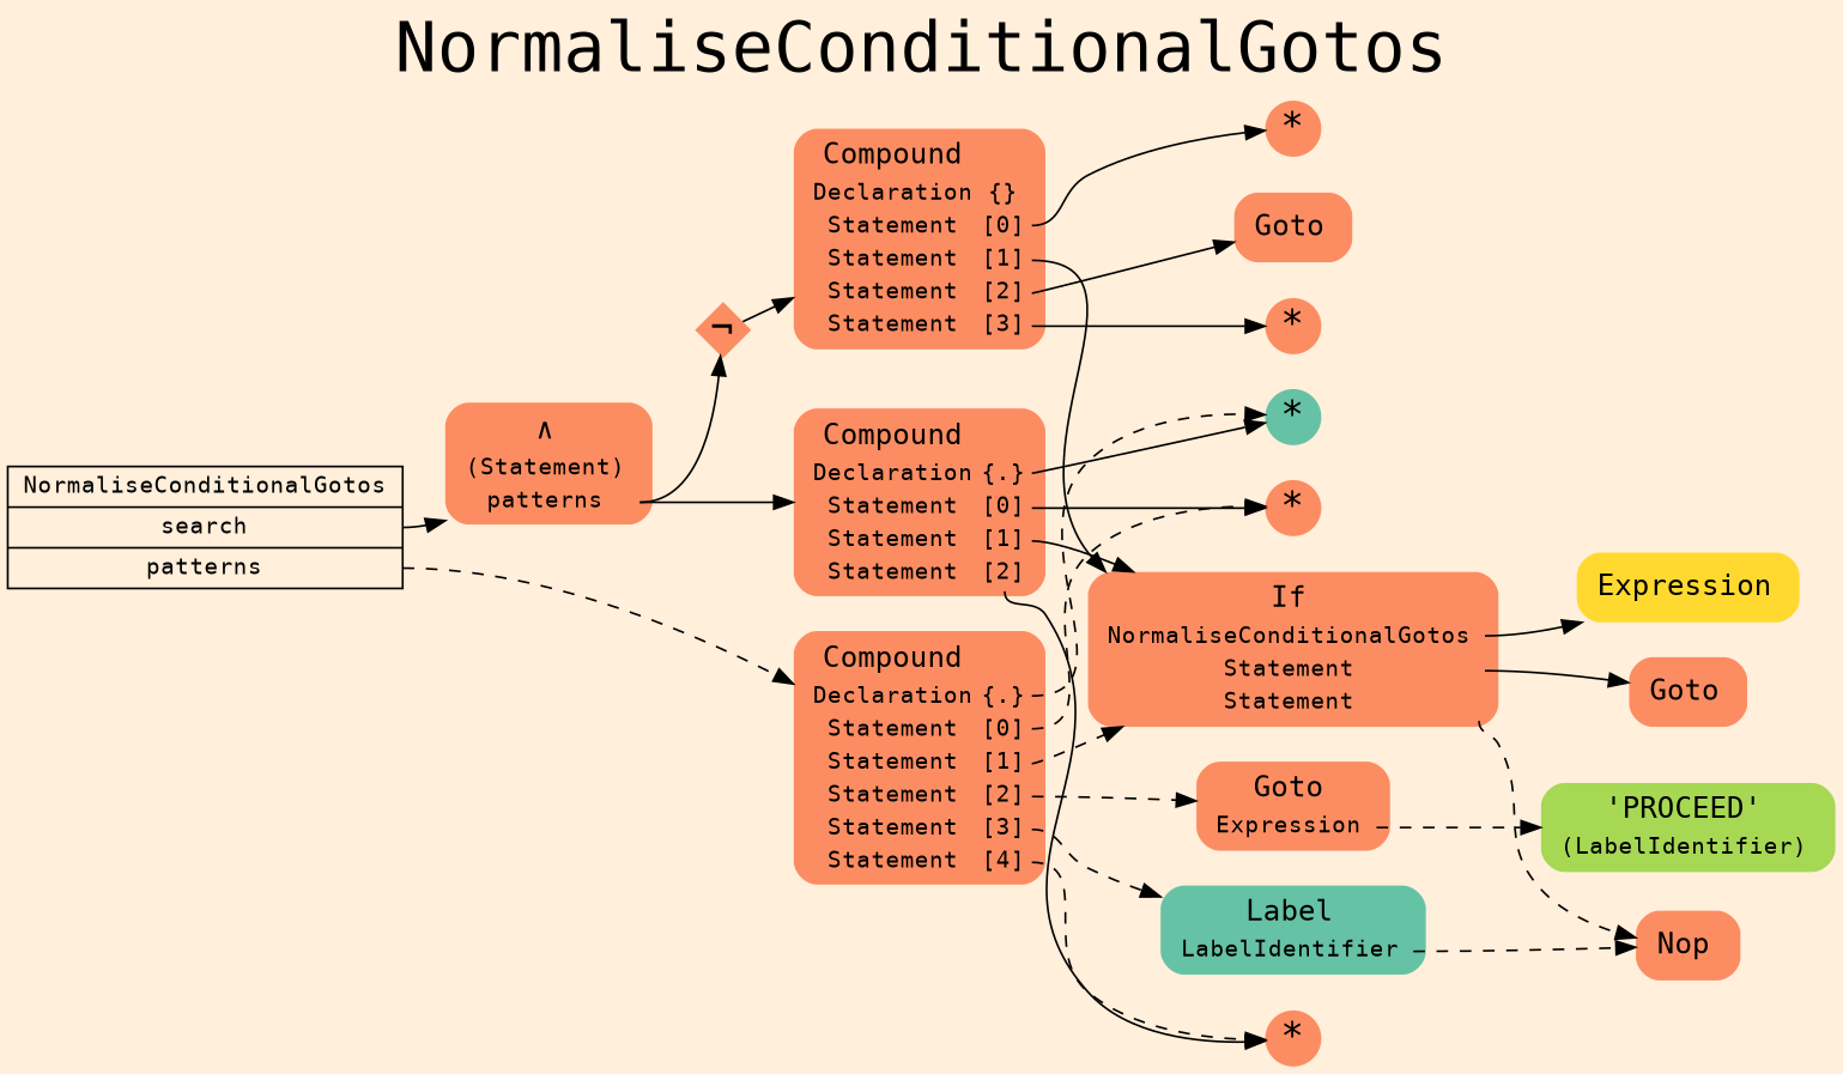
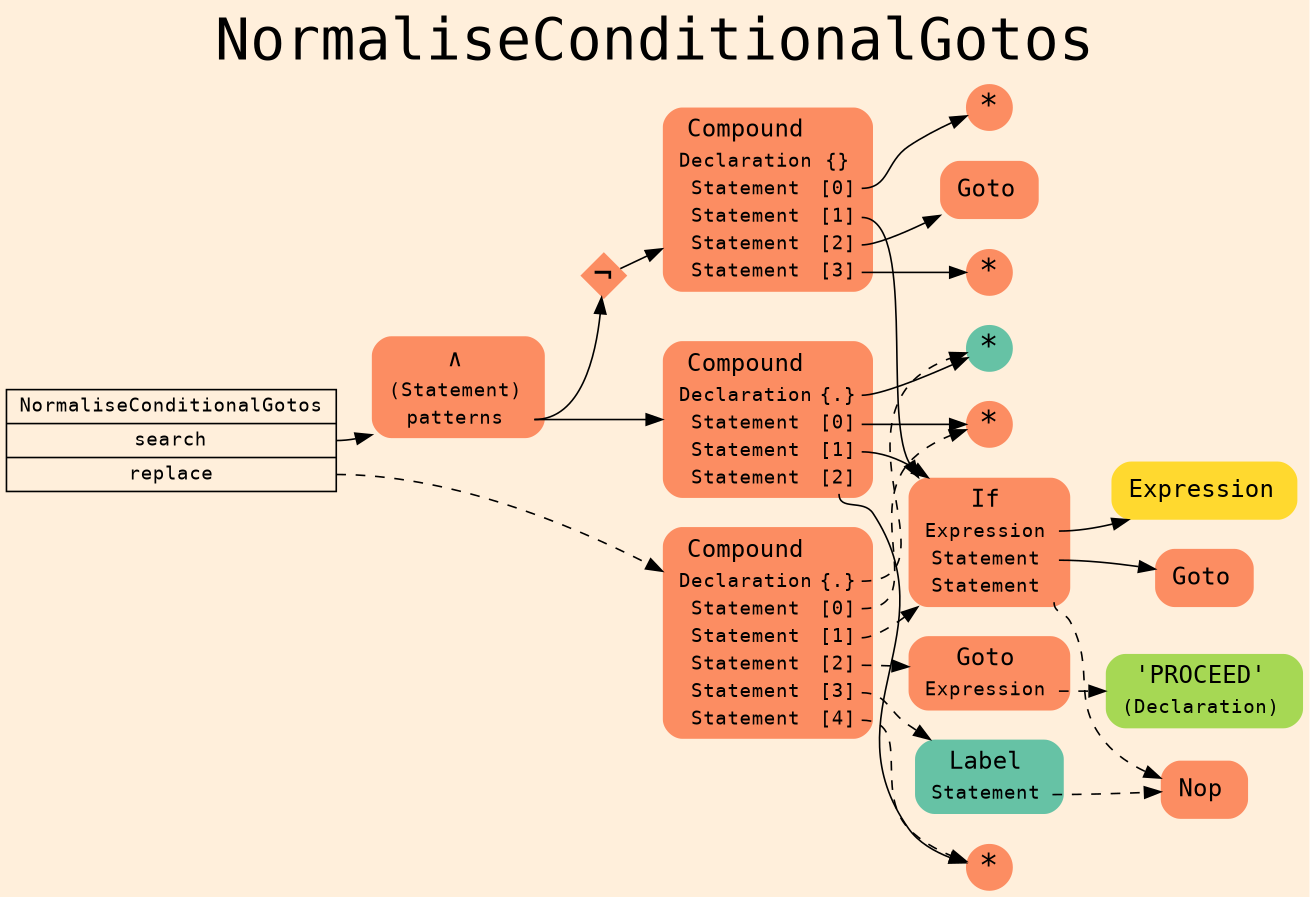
  digraph {
    bgcolor=antiquewhite1
    color=black
    fontcolor=black
    fontname="DejaVu Sans Mono"
    fontsize=36
    label=NormaliseConditionalGotos
    labelloc=t
    rankdir=LR
    ranksep=0.3
    node [fillcolor="/set28/2" fontname="DejaVu Sans Mono" fontsize=12 shape=plaintext style="rounded,filled"]
    edge [color=black fontcolor=black fontname="DejaVu Sans Mono" tailport=port1]
-   n1 [color=black fillcolor=antiquewhite1 fontcolor=black label="<fixed> NormaliseConditionalGotos | <port0> search | <port1> patterns" shape=record style=filled]
+   n1 [color=black fillcolor=antiquewhite1 fontcolor=black label="<fixed> NormaliseConditionalGotos | <port0> search | <port1> replace" shape=record style=filled]
    n2 [label=<<TABLE BORDER="0" CELLBORDER="0" CELLSPACING="0">      <TR><TD><FONT POINT-SIZE="15.0">∧</FONT></TD><TD></TD></TR>      <TR><TD>(Statement)</TD><TD PORT="port0"></TD></TR>      <TR><TD>patterns</TD><TD PORT="port1"></TD></TR>     </TABLE>>]
    n3 [label=<<TABLE BORDER="0" CELLBORDER="0" CELLSPACING="0">      <TR><TD><FONT POINT-SIZE="15.0">Compound</FONT></TD><TD></TD></TR>      <TR><TD>Declaration</TD><TD PORT="port0">{.}</TD></TR>      <TR><TD>Statement</TD><TD PORT="port1">[0]</TD></TR>      <TR><TD>Statement</TD><TD PORT="port2">[1]</TD></TR>      <TR><TD>Statement</TD><TD PORT="port3">[2]</TD></TR>      <TR><TD>Statement</TD><TD PORT="port4">[3]</TD></TR>      <TR><TD>Statement</TD><TD PORT="port5">[4]</TD></TR>     </TABLE>>]
    n4 [label=<<TABLE BORDER="0" CELLBORDER="0" CELLSPACING="0">      <TR><TD><FONT POINT-SIZE="15.0">Compound</FONT></TD><TD></TD></TR>      <TR><TD>Declaration</TD><TD PORT="port0">{.}</TD></TR>      <TR><TD>Statement</TD><TD PORT="port1">[0]</TD></TR>      <TR><TD>Statement</TD><TD PORT="port2">[1]</TD></TR>      <TR><TD>Statement</TD><TD PORT="port3">[2]</TD></TR>     </TABLE>>]
    n5 [fixedsize=true fontsize=20 height=0.4 label=<¬> penwidth=0.0 shape=diamond style=filled width=0.4]
    n6 [fillcolor="/set28/1" fixedsize=true fontsize=20 height=0.4 label=<*> penwidth=0.0 shape=circle style=filled width=0.4]
    n7 [fixedsize=true fontsize=20 height=0.4 label=<*> penwidth=0.0 shape=circle style=filled width=0.4]
-   n8 [label=<<TABLE BORDER="0" CELLBORDER="0" CELLSPACING="0">      <TR><TD><FONT POINT-SIZE="15.0">If</FONT></TD><TD></TD></TR>      <TR><TD>NormaliseConditionalGotos</TD><TD PORT="port0"></TD></TR>      <TR><TD>Statement</TD><TD PORT="port1"></TD></TR>      <TR><TD>Statement</TD><TD PORT="port2"></TD></TR>     </TABLE>>]
+   n8 [label=<<TABLE BORDER="0" CELLBORDER="0" CELLSPACING="0">      <TR><TD><FONT POINT-SIZE="15.0">If</FONT></TD><TD></TD></TR>      <TR><TD>Expression</TD><TD PORT="port0"></TD></TR>      <TR><TD>Statement</TD><TD PORT="port1"></TD></TR>      <TR><TD>Statement</TD><TD PORT="port2"></TD></TR>     </TABLE>>]
    n9 [fixedsize=true fontsize=20 height=0.4 label=<*> penwidth=0.0 shape=circle style=filled width=0.4]
    n10 [label=<<TABLE BORDER="0" CELLBORDER="0" CELLSPACING="0">      <TR><TD><FONT POINT-SIZE="15.0">Goto</FONT></TD><TD></TD></TR>      <TR><TD>Expression</TD><TD PORT="port0"></TD></TR>     </TABLE>>]
-   n11 [fillcolor="/set28/1" label=<<TABLE BORDER="0" CELLBORDER="0" CELLSPACING="0">      <TR><TD><FONT POINT-SIZE="15.0">Label</FONT></TD><TD></TD></TR>      <TR><TD>LabelIdentifier</TD><TD PORT="port0"></TD></TR>     </TABLE>>]
+   n11 [fillcolor="/set28/1" label=<<TABLE BORDER="0" CELLBORDER="0" CELLSPACING="0">      <TR><TD><FONT POINT-SIZE="15.0">Label</FONT></TD><TD></TD></TR>      <TR><TD>Statement</TD><TD PORT="port0"></TD></TR>     </TABLE>>]
    n12 [label=<<TABLE BORDER="0" CELLBORDER="0" CELLSPACING="0">      <TR><TD><FONT POINT-SIZE="15.0">Compound</FONT></TD><TD></TD></TR>      <TR><TD>Declaration</TD><TD PORT="port0">{}</TD></TR>      <TR><TD>Statement</TD><TD PORT="port1">[0]</TD></TR>      <TR><TD>Statement</TD><TD PORT="port2">[1]</TD></TR>      <TR><TD>Statement</TD><TD PORT="port3">[2]</TD></TR>      <TR><TD>Statement</TD><TD PORT="port4">[3]</TD></TR>     </TABLE>>]
    n13 [fillcolor="/set28/6" label=<<TABLE BORDER="0" CELLBORDER="0" CELLSPACING="0">      <TR><TD><FONT POINT-SIZE="15.0">Expression</FONT></TD><TD></TD></TR>     </TABLE>>]
    n14 [label=<<TABLE BORDER="0" CELLBORDER="0" CELLSPACING="0">      <TR><TD><FONT POINT-SIZE="15.0">Goto</FONT></TD><TD></TD></TR>     </TABLE>>]
    n15 [label=<<TABLE BORDER="0" CELLBORDER="0" CELLSPACING="0">      <TR><TD><FONT POINT-SIZE="15.0">Nop</FONT></TD><TD></TD></TR>     </TABLE>>]
    n16 [fixedsize=true fontsize=20 height=0.4 label=<*> penwidth=0.0 shape=circle style=filled width=0.4]
    n17 [label=<<TABLE BORDER="0" CELLBORDER="0" CELLSPACING="0">      <TR><TD><FONT POINT-SIZE="15.0">Goto</FONT></TD><TD></TD></TR>     </TABLE>>]
    n18 [fixedsize=true fontsize=20 height=0.4 label=<*> penwidth=0.0 shape=circle style=filled width=0.4]
-   n19 [fillcolor="/set28/5" label=<<TABLE BORDER="0" CELLBORDER="0" CELLSPACING="0">      <TR><TD><FONT POINT-SIZE="15.0">'PROCEED'</FONT></TD><TD></TD></TR>      <TR><TD>(LabelIdentifier)</TD><TD PORT="port0"></TD></TR>     </TABLE>>]
+   n19 [fillcolor="/set28/5" label=<<TABLE BORDER="0" CELLBORDER="0" CELLSPACING="0">      <TR><TD><FONT POINT-SIZE="15.0">'PROCEED'</FONT></TD><TD></TD></TR>      <TR><TD>(Declaration)</TD><TD PORT="port0"></TD></TR>     </TABLE>>]
    n1 -> n2 [tailport=port0]
    n1 -> n3 [style=dashed]
    n2 -> n4
    n2 -> n5
    n3 -> n6 [style=dashed tailport=port0]
    n3 -> n7 [style=dashed]
    n3 -> n8 [style=dashed tailport=port2]
    n3 -> n9 [style=dashed tailport=port5]
    n3 -> n10 [style=dashed tailport=port3]
    n3 -> n11 [style=dashed tailport=port4]
    n4 -> n6 [tailport=port0]
    n4 -> n7
    n4 -> n8 [tailport=port2]
    n4 -> n9 [tailport=port3]
    n5 -> n12
    n8 -> n13 [tailport=port0]
    n8 -> n14
    n8 -> n15 [style=dashed tailport=port2]
    n10 -> n19 [style=dashed tailport=port0]
    n11 -> n15 [style=dashed tailport=port0]
    n12 -> n8 [tailport=port2]
    n12 -> n16
    n12 -> n17 [tailport=port3]
    n12 -> n18 [tailport=port4]
  }
